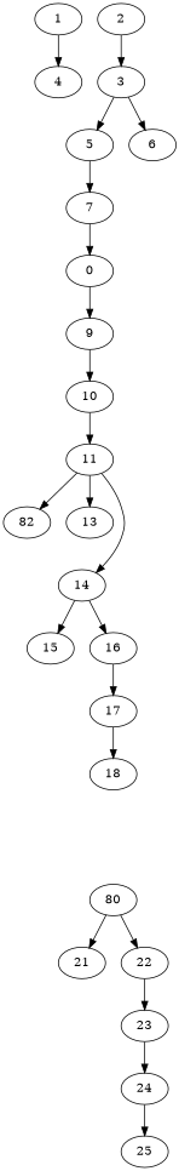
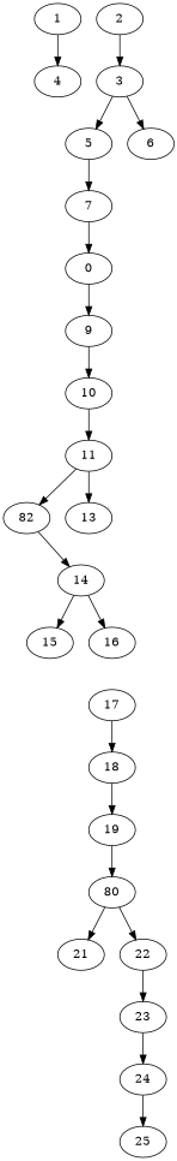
  digraph {
    node [alpha=0.12]
    1 [expect_size=50627584]
    4 [alpha=0.06 expect_size=25310208]
    2 [alpha=0.15 expect_size=33161216]
    3 [alpha=0.06 expect_size=44640256]
    5 [alpha=0.17 expect_size=6522880]
    6 [alpha=0.00 expect_size=17928192]
    7 [expect_size=27100160]
    n8 [alpha=0.16 expect_size=46610432 label=0]
    9 [alpha=0.04 expect_size=17915904]
    10 [alpha=0.09 expect_size=46229504]
    11 [alpha=0.11 expect_size=43614208]
    n12 [alpha=0.18 expect_size=25273344 label=82]
    13 [alpha=0.14 expect_size=14597120]
    14 [alpha=0.05 expect_size=29907968]
    15 [expect_size=43363328]
    16 [alpha=0.02 expect_size=35575808]
    17 [expect_size=36117504]
    18 [alpha=0.15 expect_size=16294912]
+   19 [alpha=0.00 expect_size=5896192]
    n20 [alpha=0.08 expect_size=14466048 label=80]
    21 [alpha=0.15 expect_size=34891776]
    22 [alpha=0.13 expect_size=12836864]
    23 [alpha=0.09 expect_size=8186880]
    24 [expect_size=42073088]
    25 [alpha=0.17 expect_size=6360064]
    1 -> 4
    2 -> 3
    3 -> 5
    3 -> 6
    5 -> 7
    7 -> n8
    n8 -> 9
    9 -> 10
    10 -> 11
    11 -> n12
    11 -> 13
-   11 -> 14
+   n12 -> 14
    14 -> 15
    14 -> 16
-   16 -> 17
    17 -> 18
+   18 -> 19
+   19 -> n20
    n20 -> 21
    n20 -> 22
    22 -> 23
    23 -> 24
    24 -> 25
  }
